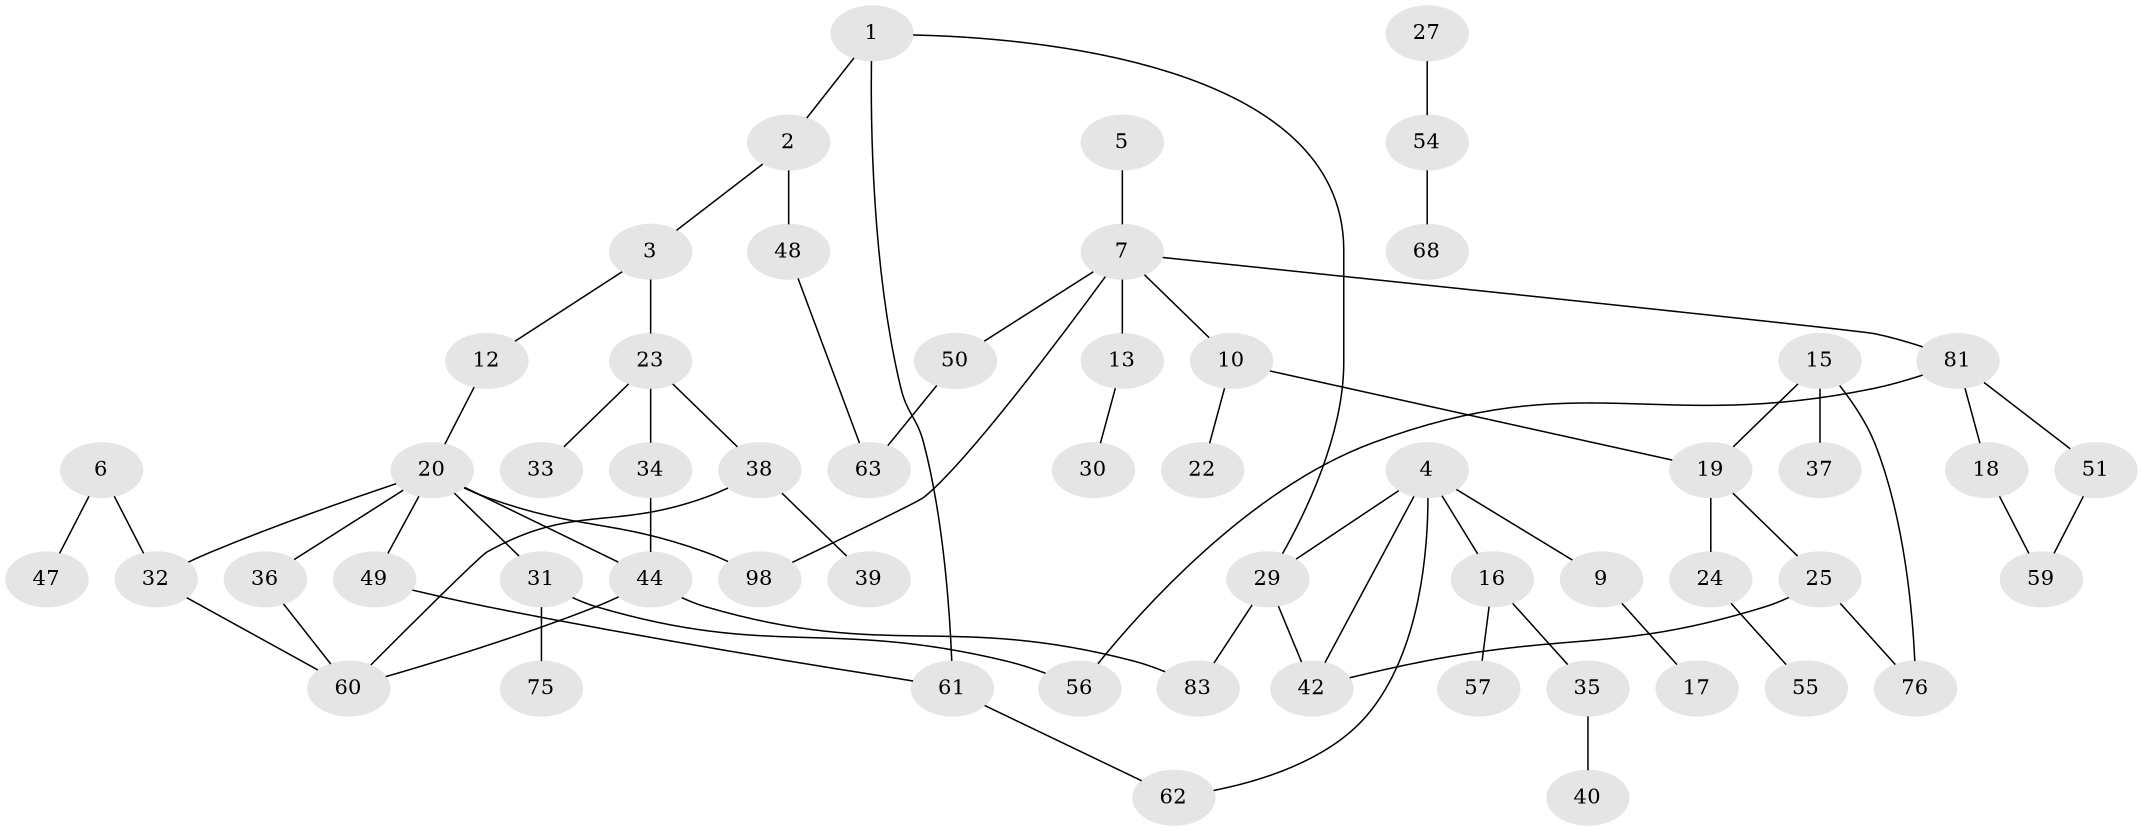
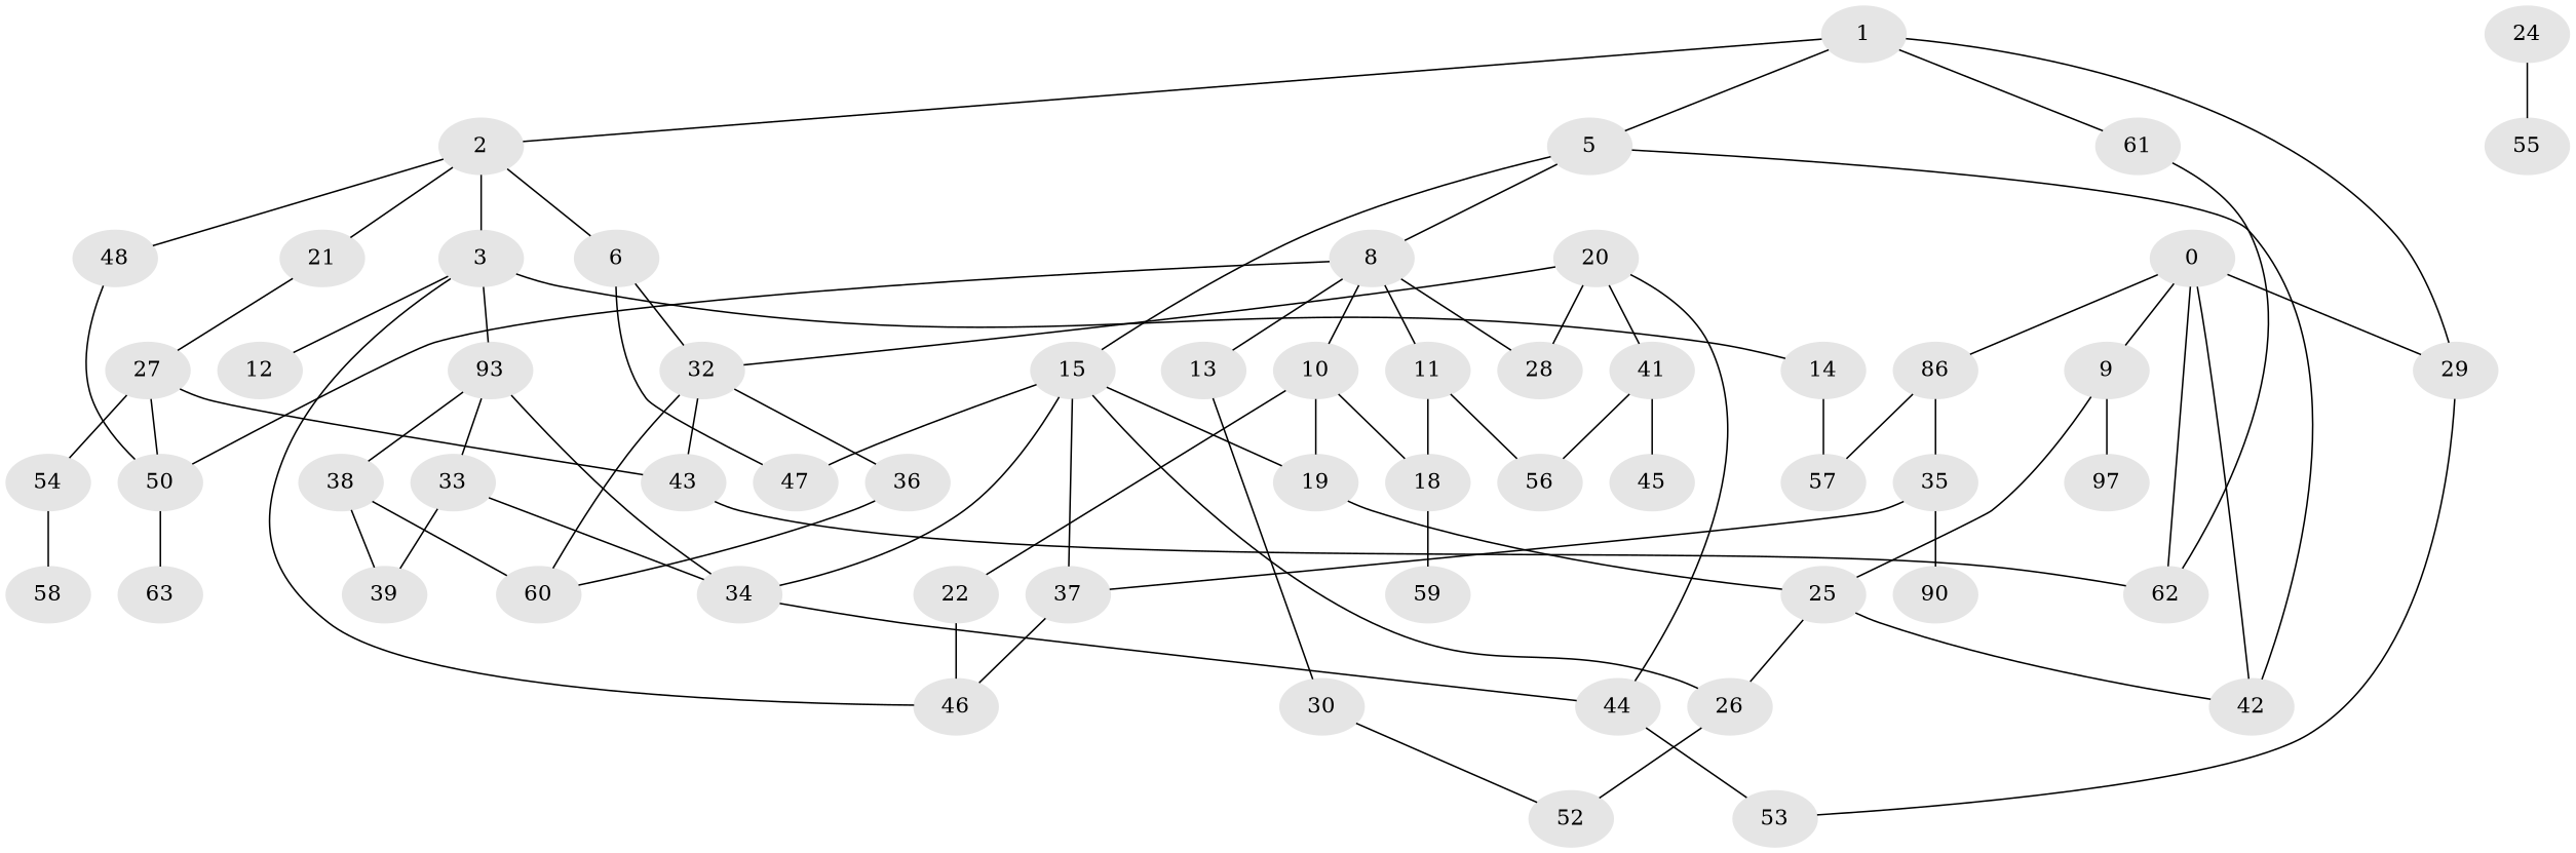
  graph {
    node [color=gray90 style=filled]
    1
    2
    5
    61
    29
    3
    6
+   21
    48
-   4
+   4 [label=0]
    9
-   16
+   16 [label=86]
    42
    62
-   7
+   7 [label=8]
    15
    12
-   23
+   14
+   23 [label=93]
+   46
    32
    47
    27
    63
    20
    57
    34
    33
    38
-   17
+   17 [label=97]
    25
    35
-   53 [label=83]
+   53
    10
-   11 [label=81]
+   11
    13
-   28 [label=98]
+   28
    50
    19
-   26 [label=76]
+   26
    37
+   43
    60
    18
    22
-   51
    56
    30
    59
    24
-   31
+   31 [label=41]
    36
    44
-   49
-   40
+   52
+   40 [label=90]
    55
-   45 [label=75]
+   45
    54
    39
-   58 [label=68]
+   58
    1 -- 2
+   1 -- 5
    1 -- 61
    1 -- 29
    2 -- 3
+   2 -- 6
+   2 -- 21
    2 -- 48
-   29 -- 42
+   5 -- 42
    5 -- 7
+   5 -- 15
    61 -- 62
    29 -- 53
    3 -- 12
+   3 -- 14
    3 -- 23
+   3 -- 46
    6 -- 32
    6 -- 47
-   48 -- 63
+   21 -- 27
+   48 -- 50
    4 -- 29
    4 -- 9
    4 -- 16
    4 -- 42
    4 -- 62
    9 -- 17
+   9 -- 25
    16 -- 57
    16 -- 35
    7 -- 10
    7 -- 11
    7 -- 13
    7 -- 28
    7 -- 50
+   15 -- 47
+   15 -- 34
    15 -- 19
    15 -- 26
    15 -- 37
-   12 -- 20
+   14 -- 57
    23 -- 34
    23 -- 33
    23 -- 38
+   32 -- 43
    32 -- 60
+   27 -- 50
+   27 -- 43
    27 -- 54
    20 -- 32
    20 -- 28
    20 -- 31
-   20 -- 36
+   32 -- 36
    20 -- 44
-   20 -- 49
    34 -- 44
+   33 -- 34
+   33 -- 39
    38 -- 60
    38 -- 39
    25 -- 42
    25 -- 26
+   35 -- 37
    35 -- 40
    10 -- 19
+   10 -- 18
    10 -- 22
    11 -- 18
-   11 -- 51
    11 -- 56
    13 -- 30
    50 -- 63
    19 -- 25
-   19 -- 24
+   26 -- 52
+   37 -- 46
+   43 -- 62
    18 -- 59
-   51 -- 59
+   22 -- 46
+   30 -- 52
    24 -- 55
    31 -- 56
    31 -- 45
    36 -- 60
    44 -- 53
-   44 -- 60
-   49 -- 61
    54 -- 58
  }
